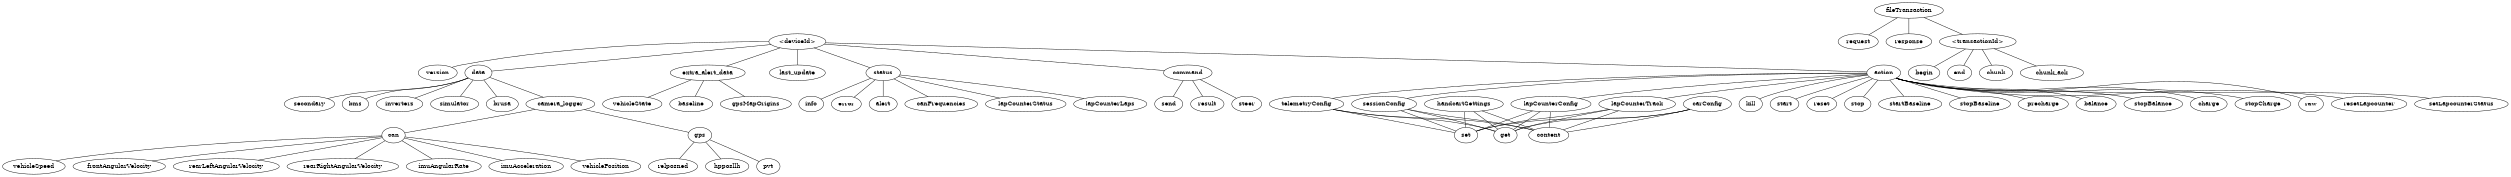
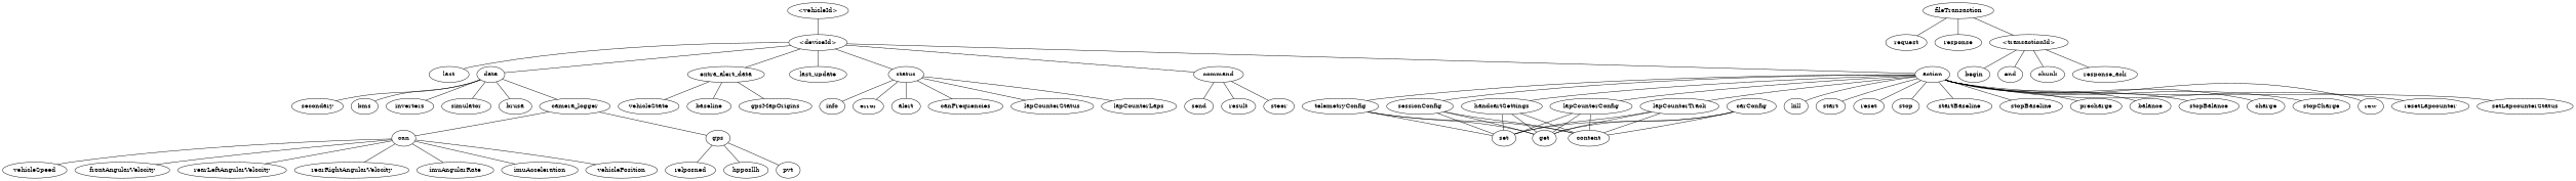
  graph {
+   "<vehicleId>"
    "<deviceId>"
-   version
+   version [label=last]
    data
    n5 [label=extra_alert_data]
    last_update
    status
    command
    action
    secondary
    bms
    inverters
    simulator
    brusa
    camera_logger
    vehicleState
    baseline
    gpsMapOrigins
    info
    error
    alert
    canFrequencies
    lapCounterStatus
    lapCounterLaps
    send
    result
    steer
    telemetryConfig
    sessionConfig
    handcartSettings
    lapCounterConfig
    lapCounterTrack
    kill
    start
    reset
    stop
    startBaseline
    stopBaseline
    precharge
    balance
    stopBalance
    charge
    stopCharge
    raw
    resetLapcounter
    setLapcounterStatus
    gps
    hpposllh
    pvt
    relposned
    can
    imuAngularRate
    imuAcceleration
    vehiclePosition
    vehicleSpeed
    frontAngularVelocity
    rearLeftAngularVelocity
    rearRightAngularVelocity
    fileTransaction
    request
    response
    "<transactionId>"
    begin
    end
    chunk
-   chunk_ack
+   chunk_ack [label=response_ack]
    set
    get
    content
    carConfig
+   "<vehicleId>" -- "<deviceId>"
    "<deviceId>" -- version
    "<deviceId>" -- data
    "<deviceId>" -- n5
    "<deviceId>" -- last_update
    "<deviceId>" -- status
    "<deviceId>" -- command
    "<deviceId>" -- action
    data -- secondary
    data -- bms
    data -- inverters
    data -- simulator
    data -- brusa
    data -- camera_logger
    n5 -- vehicleState
    n5 -- baseline
    n5 -- gpsMapOrigins
    status -- info
    status -- error
    status -- alert
    status -- canFrequencies
    status -- lapCounterStatus
    status -- lapCounterLaps
    command -- send
    command -- result
    command -- steer
    action -- telemetryConfig
    action -- sessionConfig
+   action -- handcartSettings
    action -- lapCounterConfig
    action -- lapCounterTrack
    action -- kill
    action -- start
    action -- reset
    action -- stop
    action -- startBaseline
    action -- stopBaseline
    action -- precharge
    action -- balance
    action -- stopBalance
    action -- charge
    action -- stopCharge
    action -- raw
    action -- resetLapcounter
    action -- setLapcounterStatus
    camera_logger -- gps
    camera_logger -- can
    telemetryConfig -- set
    telemetryConfig -- get
    telemetryConfig -- content
    sessionConfig -- set
    sessionConfig -- get
    sessionConfig -- content
    handcartSettings -- set
    handcartSettings -- get
    handcartSettings -- content
    lapCounterConfig -- set
    lapCounterConfig -- get
    lapCounterConfig -- content
    lapCounterTrack -- set
    lapCounterTrack -- get
    lapCounterTrack -- content
    gps -- hpposllh
    gps -- pvt
    gps -- relposned
    can -- imuAngularRate
    can -- imuAcceleration
    can -- vehiclePosition
    can -- vehicleSpeed
    can -- frontAngularVelocity
    can -- rearLeftAngularVelocity
    can -- rearRightAngularVelocity
    fileTransaction -- request
    fileTransaction -- response
    fileTransaction -- "<transactionId>"
    "<transactionId>" -- begin
    "<transactionId>" -- end
    "<transactionId>" -- chunk
    "<transactionId>" -- chunk_ack
    carConfig -- set
    carConfig -- get
    carConfig -- content
  }
